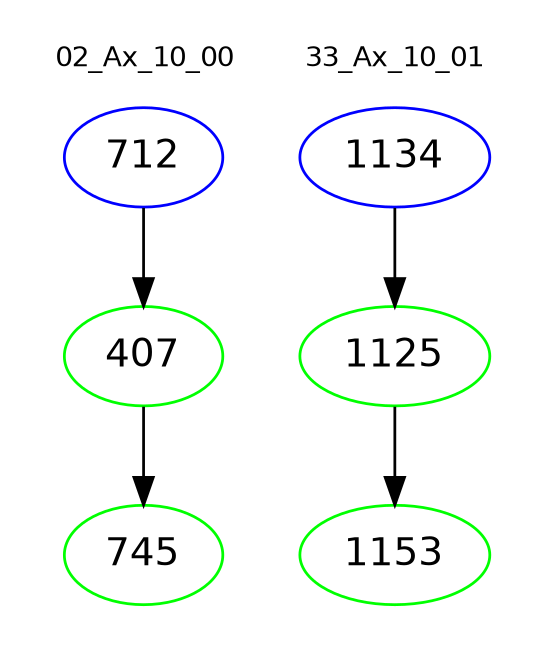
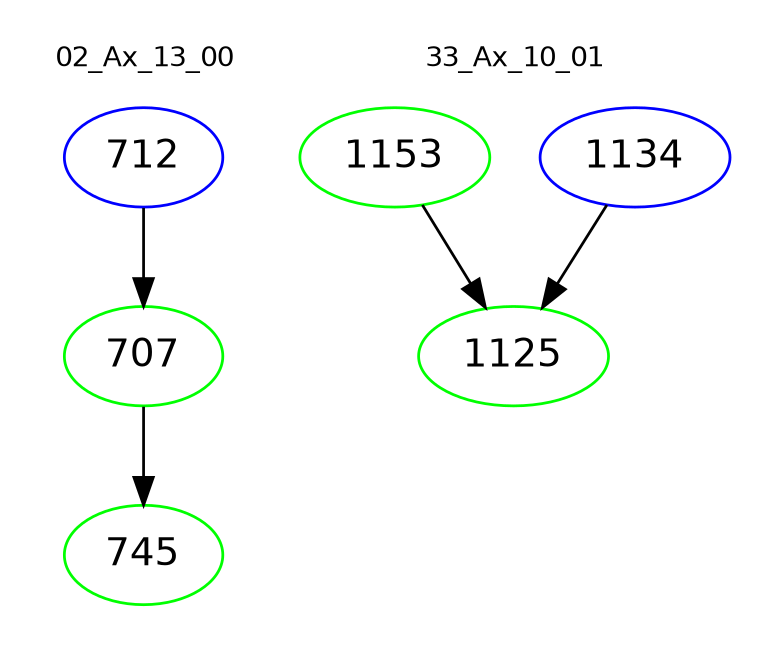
  digraph {
    fontname="DejaVu Sans"
    node [color=green fontname="DejaVu Sans"]
    edge [color=black fontname="DejaVu Sans"]
    n1 [color=blue label=712]
-   n2 [label=407]
+   n2 [label=707]
    n3 [label=745]
    n4 [color=blue label=1134]
    n5 [label=1125]
    n6 [label=1153]
    subgraph cluster_1 {
      color=white
      fontsize=10
-     label="02_Ax_10_00"
+     label="02_Ax_13_00"
      n1
      n2
      n3
    }
    subgraph cluster_2 {
      color=white
      fontsize=10
      label="33_Ax_10_01"
      n4
      n5
      n6
    }
    n1 -> n2
    n2 -> n3
    n4 -> n5
-   n5 -> n6
+   n6 -> n5
  }
